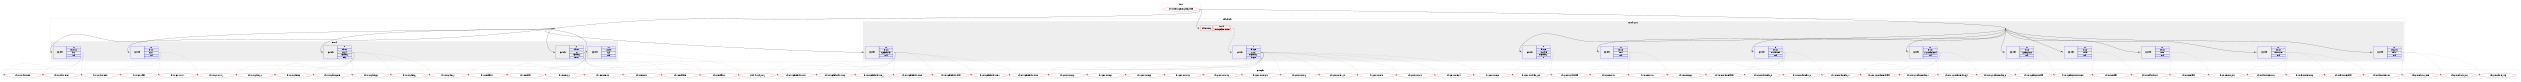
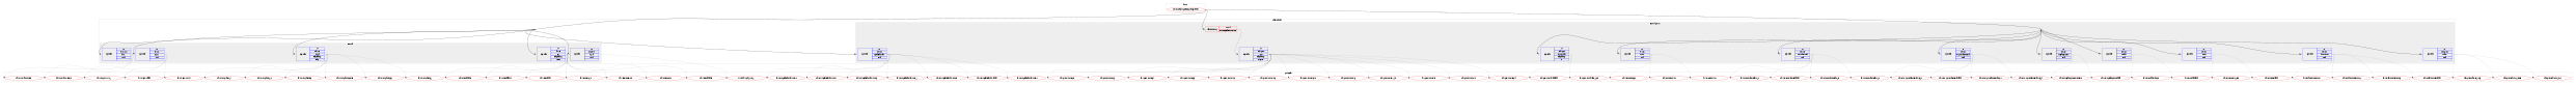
  digraph {
    compound=true
    concentrate=true
    fontname=Helvetica
    fontsize=10
    newrank=true
    rankdir=TB
    ranksep=1.5
    node [color=red fontname=Helvetica fontsize=10]
    edge [arrowhead=vee headport=w style=dotted tailport=e weight=100]
    n1 [label="dev-ros/depthimage_to_laserscan-9999" width=4]
    n2 [color=blue label=<<TABLE BORDER="0" CELLBORDER="1" CELLSPACING="0" CELLPADDING="4" WIDTH="220"><TR><TD ROWSPAN="6" CELLPADDING="30">pack_dep</TD></TR><TR><TD WIDTH="110">no</TD></TR><TR><TD>dev-python</TD></TR><TR><TD>empy</TD></TR><TR><TD>none</TD></TR><TR><TD></TD></TR></TABLE>> shape=none]
    n3 [color=blue label=<<TABLE BORDER="0" CELLBORDER="1" CELLSPACING="0" CELLPADDING="4" WIDTH="220"><TR><TD ROWSPAN="6" CELLPADDING="30">pack_dep</TD></TR><TR><TD WIDTH="110">no</TD></TR><TR><TD>dev-util</TD></TR><TR><TD>catkin</TD></TR><TR><TD>none</TD></TR><TR><TD></TD></TR></TABLE>> shape=none]
    n4 [color=blue label=<<TABLE BORDER="0" CELLBORDER="1" CELLSPACING="0" CELLPADDING="4" WIDTH="220"><TR><TD ROWSPAN="6" CELLPADDING="30">pack_dep</TD></TR><TR><TD WIDTH="110">no</TD></TR><TR><TD>dev-util</TD></TR><TR><TD>cmake</TD></TR><TR><TD>greaterequal</TD></TR><TR><TD>3.9.6</TD></TR></TABLE>> shape=none]
    n5 [color=blue label=<<TABLE BORDER="0" CELLBORDER="1" CELLSPACING="0" CELLPADDING="4" WIDTH="220"><TR><TD ROWSPAN="6" CELLPADDING="30">pack_dep</TD></TR><TR><TD WIDTH="110">no</TD></TR><TR><TD>dev-vcs</TD></TR><TR><TD>git</TD></TR><TR><TD>greaterequal</TD></TR><TR><TD>1.8.2.1</TD></TR></TABLE>> shape=none]
    n6 [color=blue label=<<TABLE BORDER="0" CELLBORDER="1" CELLSPACING="0" CELLPADDING="4" WIDTH="220"><TR><TD ROWSPAN="6" CELLPADDING="30">pack_dep</TD></TR><TR><TD WIDTH="110">no</TD></TR><TR><TD>sys-devel</TD></TR><TR><TD>make</TD></TR><TR><TD>none</TD></TR><TR><TD></TD></TR></TABLE>> shape=none]
    n7 [color=blue label=<<TABLE BORDER="0" CELLBORDER="1" CELLSPACING="0" CELLPADDING="4" WIDTH="220"><TR><TD ROWSPAN="6" CELLPADDING="30">pack_dep</TD></TR><TR><TD WIDTH="110">no</TD></TR><TR><TD>dev-ros</TD></TR><TR><TD>image_geometry</TD></TR><TR><TD>none</TD></TR><TR><TD></TD></TR></TABLE>> shape=none]
    n8 [color=blue label=<<TABLE BORDER="0" CELLBORDER="1" CELLSPACING="0" CELLPADDING="4" WIDTH="220"><TR><TD ROWSPAN="6" CELLPADDING="30">pack_dep</TD></TR><TR><TD WIDTH="110">no</TD></TR><TR><TD>dev-lang</TD></TR><TR><TD>python</TD></TR><TR><TD>greaterequal</TD></TR><TR><TD>2.7.5-r2</TD></TR></TABLE>> shape=none]
    n9 [label=<<TABLE BORDER="0" CELLBORDER="1" CELLSPACING="0" CELLPADDING="4"><TR><TD ROWSPAN="3" CELLPADDING="10">use_conditional</TD></TR><TR><TD>positive</TD></TR><TR><TD>python_targets_python2_7</TD></TR></TABLE>> shape=none]
    n10 [color=blue label=<<TABLE BORDER="0" CELLBORDER="1" CELLSPACING="0" CELLPADDING="4" WIDTH="220"><TR><TD ROWSPAN="6" CELLPADDING="30">pack_dep</TD></TR><TR><TD WIDTH="110">no</TD></TR><TR><TD>dev-lang</TD></TR><TR><TD>python-exec</TD></TR><TR><TD>greaterequal</TD></TR><TR><TD>2</TD></TR></TABLE>> shape=none]
    n11 [color=blue label=<<TABLE BORDER="0" CELLBORDER="1" CELLSPACING="0" CELLPADDING="4" WIDTH="220"><TR><TD ROWSPAN="6" CELLPADDING="30">pack_dep</TD></TR><TR><TD WIDTH="110">no</TD></TR><TR><TD>dev-libs</TD></TR><TR><TD>boost</TD></TR><TR><TD>none</TD></TR><TR><TD></TD></TR></TABLE>> shape=none]
    n12 [color=blue label=<<TABLE BORDER="0" CELLBORDER="1" CELLSPACING="0" CELLPADDING="4" WIDTH="220"><TR><TD ROWSPAN="6" CELLPADDING="30">pack_dep</TD></TR><TR><TD WIDTH="110">no</TD></TR><TR><TD>dev-libs</TD></TR><TR><TD>console_bridge</TD></TR><TR><TD>none</TD></TR><TR><TD></TD></TR></TABLE>> shape=none]
    n13 [color=blue label=<<TABLE BORDER="0" CELLBORDER="1" CELLSPACING="0" CELLPADDING="4" WIDTH="220"><TR><TD ROWSPAN="6" CELLPADDING="30">pack_dep</TD></TR><TR><TD WIDTH="110">no</TD></TR><TR><TD>dev-ros</TD></TR><TR><TD>dynamic_reconfigure</TD></TR><TR><TD>none</TD></TR><TR><TD></TD></TR></TABLE>> shape=none]
    n14 [color=blue label=<<TABLE BORDER="0" CELLBORDER="1" CELLSPACING="0" CELLPADDING="4" WIDTH="220"><TR><TD ROWSPAN="6" CELLPADDING="30">pack_dep</TD></TR><TR><TD WIDTH="110">no</TD></TR><TR><TD>dev-ros</TD></TR><TR><TD>image_transport</TD></TR><TR><TD>none</TD></TR><TR><TD></TD></TR></TABLE>> shape=none]
    n15 [color=blue label=<<TABLE BORDER="0" CELLBORDER="1" CELLSPACING="0" CELLPADDING="4" WIDTH="220"><TR><TD ROWSPAN="6" CELLPADDING="30">pack_dep</TD></TR><TR><TD WIDTH="110">no</TD></TR><TR><TD>dev-ros</TD></TR><TR><TD>nodelet</TD></TR><TR><TD>none</TD></TR><TR><TD></TD></TR></TABLE>> shape=none]
    n16 [color=blue label=<<TABLE BORDER="0" CELLBORDER="1" CELLSPACING="0" CELLPADDING="4" WIDTH="220"><TR><TD ROWSPAN="6" CELLPADDING="30">pack_dep</TD></TR><TR><TD WIDTH="110">no</TD></TR><TR><TD>dev-ros</TD></TR><TR><TD>roscpp</TD></TR><TR><TD>none</TD></TR><TR><TD></TD></TR></TABLE>> shape=none]
    n17 [color=blue label=<<TABLE BORDER="0" CELLBORDER="1" CELLSPACING="0" CELLPADDING="4" WIDTH="220"><TR><TD ROWSPAN="6" CELLPADDING="30">pack_dep</TD></TR><TR><TD WIDTH="110">no</TD></TR><TR><TD>dev-ros</TD></TR><TR><TD>sensor_msgs</TD></TR><TR><TD>none</TD></TR><TR><TD></TD></TR></TABLE>> shape=none]
    n18 [color=blue label=<<TABLE BORDER="0" CELLBORDER="1" CELLSPACING="0" CELLPADDING="4" WIDTH="220"><TR><TD ROWSPAN="6" CELLPADDING="30">pack_dep</TD></TR><TR><TD WIDTH="110">no</TD></TR><TR><TD>media-libs</TD></TR><TR><TD>opencv</TD></TR><TR><TD>none</TD></TR><TR><TD></TD></TR></TABLE>> shape=none]
    n19 [label="dev-python/empy-3.3-r1" width=4]
-   n20 [label="dev-python/empy-3.3.2" width=4]
    n21 [label="dev-python/empy-3.3.3" width=4]
    n22 [label="dev-util/catkin-0.7.14" width=4]
    n23 [label="dev-util/catkin-0.7.17" width=4]
    n24 [label="dev-util/catkin-9999" width=4]
    n25 [label="dev-ros/dynamic_reconfigure-1.5.48" width=4]
    n26 [label="dev-ros/dynamic_reconfigure-1.5.49" width=4]
    n27 [label="dev-ros/dynamic_reconfigure-1.6.0" width=4]
    n28 [label="dev-ros/dynamic_reconfigure-9999" width=4]
    n29 [label="dev-util/cmake-3.13.5" width=4]
    n30 [label="dev-util/cmake-3.14.6" width=4]
    n31 [label="dev-util/cmake-3.14.7" width=4]
    n32 [label="dev-util/cmake-3.15.4" width=4]
    n33 [label="dev-util/cmake-3.15.5" width=4]
    n34 [label="dev-util/cmake-3.16.0_rc3" width=4]
    n35 [label="dev-vcs/git-2.21.0" width=4]
    n36 [label="dev-vcs/git-2.23.0-r1" width=4]
    n37 [label="dev-vcs/git-2.24.0" width=4]
    n38 [label="dev-vcs/git-9999" width=4]
    n39 [label="dev-vcs/git-9999-r1" width=4]
    n40 [label="dev-vcs/git-9999-r2" width=4]
    n41 [label="dev-vcs/git-9999-r3" width=4]
    n42 [label="sys-devel/make-4.2.1-r4" width=4]
    n43 [label="dev-lang/python-2.7.15" width=4]
    n44 [label="dev-lang/python-2.7.16" width=4]
    n45 [label="dev-lang/python-3.5.5" width=4]
    n46 [label="dev-lang/python-3.5.7" width=4]
    n47 [label="dev-lang/python-3.6.5" width=4]
    n48 [label="dev-lang/python-3.6.8" width=4]
    n49 [label="dev-lang/python-3.6.9" width=4]
    n50 [label="dev-lang/python-3.7.2" width=4]
    n51 [label="dev-lang/python-3.7.3" width=4]
    n52 [label="dev-lang/python-3.7.4-r1" width=4]
    n53 [label="dev-lang/python-3.7.5" width=4]
    n54 [label="dev-lang/python-3.7.5-r1" width=4]
    n55 [label="dev-lang/python-exec-2.4.6-r1" width=4]
    n56 [label="dev-lang/python-exec-9999" width=4]
    n57 [label="dev-libs/boost-1.65.0" width=4]
    n58 [label="dev-libs/boost-1.70.0" width=4]
    n59 [label="dev-libs/boost-1.71.0" width=4]
    n60 [label="dev-libs/console_bridge-0.4.0" width=4]
    n61 [label="dev-libs/console_bridge-0.4.2" width=4]
    n62 [label="dev-libs/console_bridge-0.4.3" width=4]
    n63 [label="dev-libs/console_bridge-9999" width=4]
    n64 [label="dev-ros/image_geometry-1.12.3" width=4]
    n65 [label="dev-ros/image_geometry-1.12.4" width=4]
    n66 [label="dev-ros/image_geometry-1.12.5" width=4]
    n67 [label="dev-ros/image_geometry-1.12.7" width=4]
    n68 [label="dev-ros/image_geometry-1.12.8" width=4]
    n69 [label="dev-ros/image_geometry-1.13.0" width=4]
    n70 [label="dev-ros/image_geometry-9999" width=4]
    n71 [label="dev-ros/image_transport-1.11.13-r2" width=4]
    n72 [label="dev-ros/image_transport-9999" width=4]
    n73 [label="dev-ros/nodelet-1.9.16-r1" width=4]
-   n74 [label="dev-ros/boost-9999" width=4]
+   n74 [label="dev-ros/nodelet-9999" width=4]
    n75 [label="dev-ros/roscpp-1.14.3-r1" width=4]
    n76 [label="dev-ros/roscpp-9999" width=4]
    n77 [label="dev-ros/sensor_msgs-1.12.5" width=4]
    n78 [label="dev-ros/sensor_msgs-1.12.6" width=4]
    n79 [label="dev-ros/sensor_msgs-1.12.7" width=4]
    n80 [label="dev-ros/sensor_msgs-9999" width=4]
    n81 [label="media-libs/opencv-2.4.13-r3" width=4]
    n82 [label="media-libs/opencv-3.4.1-r5" width=4]
    n83 [label="media-libs/opencv-3.4.1-r6" width=4]
    subgraph cluster_1 {
      color=gray
      label=<<i>ebuild</i>>
      rank=same
      n1
    }
    subgraph cluster_2 {
      color=gray
      label=<<i>dependencies</i>>
      subgraph cluster_3 {
        color=gray
        fillcolor="#eeeeee"
        label=<<i>compile</i>>
        style=filled
        subgraph sub_4 {
          color=gray
          fillcolor="#eeeeee"
          label=<<i>compile</i>>
          style=filled
          n2
        }
        subgraph sub_5 {
          color=gray
          fillcolor="#eeeeee"
          label=<<i>compile</i>>
          style=filled
          n3
        }
        subgraph sub_6 {
          color=gray
          fillcolor="#eeeeee"
          label=<<i>compile</i>>
          style=filled
          n4
        }
        subgraph sub_7 {
          color=gray
          fillcolor="#eeeeee"
          label=<<i>compile</i>>
          style=filled
          n5
        }
        subgraph sub_8 {
          color=gray
          fillcolor="#eeeeee"
          label=<<i>compile</i>>
          style=filled
          n6
        }
      }
      subgraph cluster_9 {
        color=gray
        fillcolor="#eeeeee"
        label=<<i>compile and run</i>>
        style=filled
        subgraph sub_10 {
          color=gray
          fillcolor="#eeeeee"
          label=<<i>compile and run</i>>
          style=filled
          n7
        }
        subgraph sub_11 {
          color=gray
          fillcolor="#eeeeee"
          label=<<i>compile and run</i>>
          style=filled
          n9
          subgraph sub_12 {
            color=gray
            fillcolor="#eeeeee"
            label=<<i>compile and run</i>>
            style=filled
            n8
          }
        }
        subgraph sub_13 {
          color=gray
          fillcolor="#eeeeee"
          label=<<i>compile and run</i>>
          style=filled
          n10
        }
        subgraph sub_14 {
          color=gray
          fillcolor="#eeeeee"
          label=<<i>compile and run</i>>
          style=filled
          n11
        }
        subgraph sub_15 {
          color=gray
          fillcolor="#eeeeee"
          label=<<i>compile and run</i>>
          style=filled
          n12
        }
        subgraph sub_16 {
          color=gray
          fillcolor="#eeeeee"
          label=<<i>compile and run</i>>
          style=filled
          n13
        }
        subgraph sub_17 {
          color=gray
          fillcolor="#eeeeee"
          label=<<i>compile and run</i>>
          style=filled
          n14
        }
        subgraph sub_18 {
          color=gray
          fillcolor="#eeeeee"
          label=<<i>compile and run</i>>
          style=filled
          n15
        }
        subgraph sub_19 {
          color=gray
          fillcolor="#eeeeee"
          label=<<i>compile and run</i>>
          style=filled
          n16
        }
        subgraph sub_20 {
          color=gray
          fillcolor="#eeeeee"
          label=<<i>compile and run</i>>
          style=filled
          n17
        }
        subgraph sub_21 {
          color=gray
          fillcolor="#eeeeee"
          label=<<i>compile and run</i>>
          style=filled
          n18
        }
      }
      subgraph cluster_22 {
        color=gray
        fillcolor="#eeeeee"
        label=<<i>run</i>>
        style=filled
      }
    }
    subgraph cluster_23 {
      color=gray
      label=<<i>candidates</i>>
      rank=same
      subgraph sub_24 {
        color=black
        label=<<i>candidates</i>>
        nodesep=1
        rank=same
        n19
-       n20
        n21
      }
      subgraph sub_25 {
        color=black
        label=<<i>candidates</i>>
        nodesep=1
        rank=same
        n22
        n23
        n24
      }
      subgraph sub_26 {
        color=black
        label=<<i>candidates</i>>
        nodesep=1
        rank=same
        n25
        n26
        n27
        n28
      }
      subgraph sub_27 {
        color=black
        label=<<i>candidates</i>>
        nodesep=1
        rank=same
        n29
        n30
        n31
        n32
        n33
        n34
      }
      subgraph sub_28 {
        color=black
        label=<<i>candidates</i>>
        nodesep=1
        rank=same
        n35
        n36
        n37
        n38
        n39
        n40
        n41
      }
      subgraph sub_29 {
        color=black
        label=<<i>candidates</i>>
        nodesep=1
        rank=same
        n42
      }
      subgraph sub_30 {
        color=black
        label=<<i>candidates</i>>
        nodesep=1
        rank=same
        n43
        n44
        n45
        n46
        n47
        n48
        n49
        n50
        n51
        n52
        n53
        n54
      }
      subgraph sub_31 {
        color=black
        label=<<i>candidates</i>>
        nodesep=1
        rank=same
        n55
        n56
      }
      subgraph sub_32 {
        color=black
        label=<<i>candidates</i>>
        nodesep=1
        rank=same
        n57
        n58
        n59
      }
      subgraph sub_33 {
        color=black
        label=<<i>candidates</i>>
        nodesep=1
        rank=same
        n60
        n61
        n62
        n63
      }
      subgraph sub_34 {
        color=black
        label=<<i>candidates</i>>
        nodesep=1
        rank=same
        n64
        n65
        n66
        n67
        n68
        n69
        n70
      }
      subgraph sub_35 {
        color=black
        label=<<i>candidates</i>>
        nodesep=1
        rank=same
        n71
        n72
      }
      subgraph sub_36 {
        color=black
        label=<<i>candidates</i>>
        nodesep=1
        rank=same
        n73
        n74
      }
      subgraph sub_37 {
        color=black
        label=<<i>candidates</i>>
        nodesep=1
        rank=same
        n75
        n76
      }
      subgraph sub_38 {
        color=black
        label=<<i>candidates</i>>
        nodesep=1
        rank=same
        n77
        n78
        n79
        n80
      }
      subgraph sub_39 {
        color=black
        label=<<i>candidates</i>>
        nodesep=1
        rank=same
        n81
        n82
        n83
      }
    }
    n1 -> n2 [style=solid weight=20]
    n1 -> n3 [style=solid weight=20]
    n1 -> n4 [style=solid weight=20]
    n1 -> n5 [style=solid weight=20]
    n1 -> n6 [style=solid weight=20]
    n1 -> n7 [arrowhead=odotvee style=solid weight=20]
    n1 -> n9 [style=solid weight=20]
    n1 -> n10 [arrowhead=odotvee style=solid weight=20]
    n1 -> n11 [arrowhead=odotvee style=solid weight=20]
    n1 -> n12 [arrowhead=odotvee style=solid weight=20]
    n1 -> n13 [arrowhead=odotvee style=solid weight=20]
    n1 -> n14 [arrowhead=odotvee style=solid weight=20]
    n1 -> n15 [arrowhead=odotvee style=solid weight=20]
    n1 -> n16 [arrowhead=odotvee style=solid weight=20]
    n1 -> n17 [arrowhead=odotvee style=solid weight=20]
    n1 -> n18 [arrowhead=odotvee style=solid weight=20]
    n2 -> n19
-   n2 -> n20
    n2 -> n21
    n3 -> n22
    n3 -> n23
    n3 -> n24
    n4 -> n29
    n4 -> n30
    n4 -> n31
    n4 -> n32
    n4 -> n33
    n4 -> n34
    n5 -> n35
    n5 -> n36
    n5 -> n37
    n5 -> n38
    n5 -> n39
    n5 -> n40
    n5 -> n41
    n6 -> n42
    n7 -> n64
    n7 -> n65
    n7 -> n66
    n7 -> n67
    n7 -> n68
    n7 -> n69
    n7 -> n70
    n8 -> n43
    n8 -> n44
    n8 -> n45
    n8 -> n46
    n8 -> n47
    n8 -> n48
    n8 -> n49
    n8 -> n50
    n8 -> n51
    n8 -> n52
    n8 -> n53
    n8 -> n54
    n9 -> n8 [style=dashed weight=20]
    n10 -> n55
    n10 -> n56
    n11 -> n57
    n11 -> n58
    n11 -> n59
    n12 -> n60
    n12 -> n61
    n12 -> n62
    n12 -> n63
    n13 -> n25
    n13 -> n26
    n13 -> n27
    n13 -> n28
    n14 -> n71
    n14 -> n72
    n15 -> n73
    n15 -> n74
    n16 -> n75
    n16 -> n76
    n17 -> n77
    n17 -> n78
    n17 -> n79
    n17 -> n80
    n18 -> n81
    n18 -> n82
    n18 -> n83
  }
